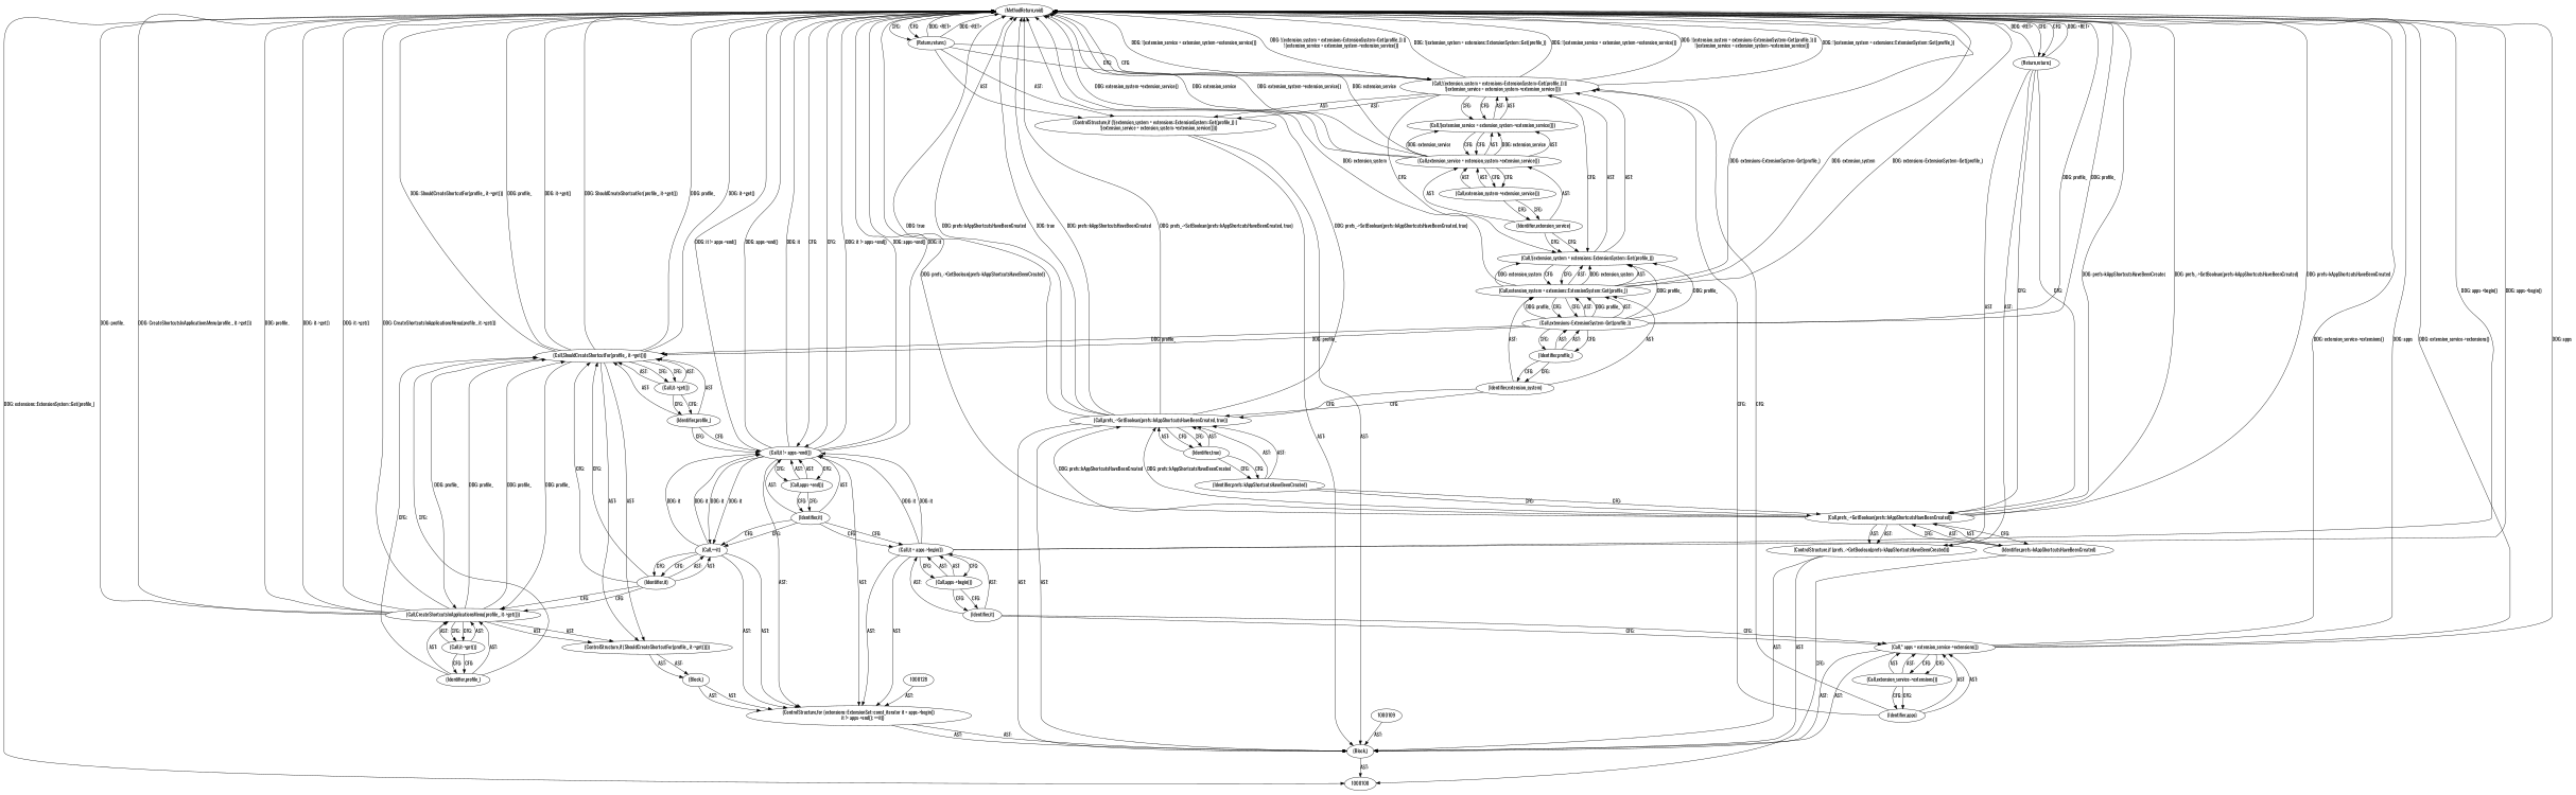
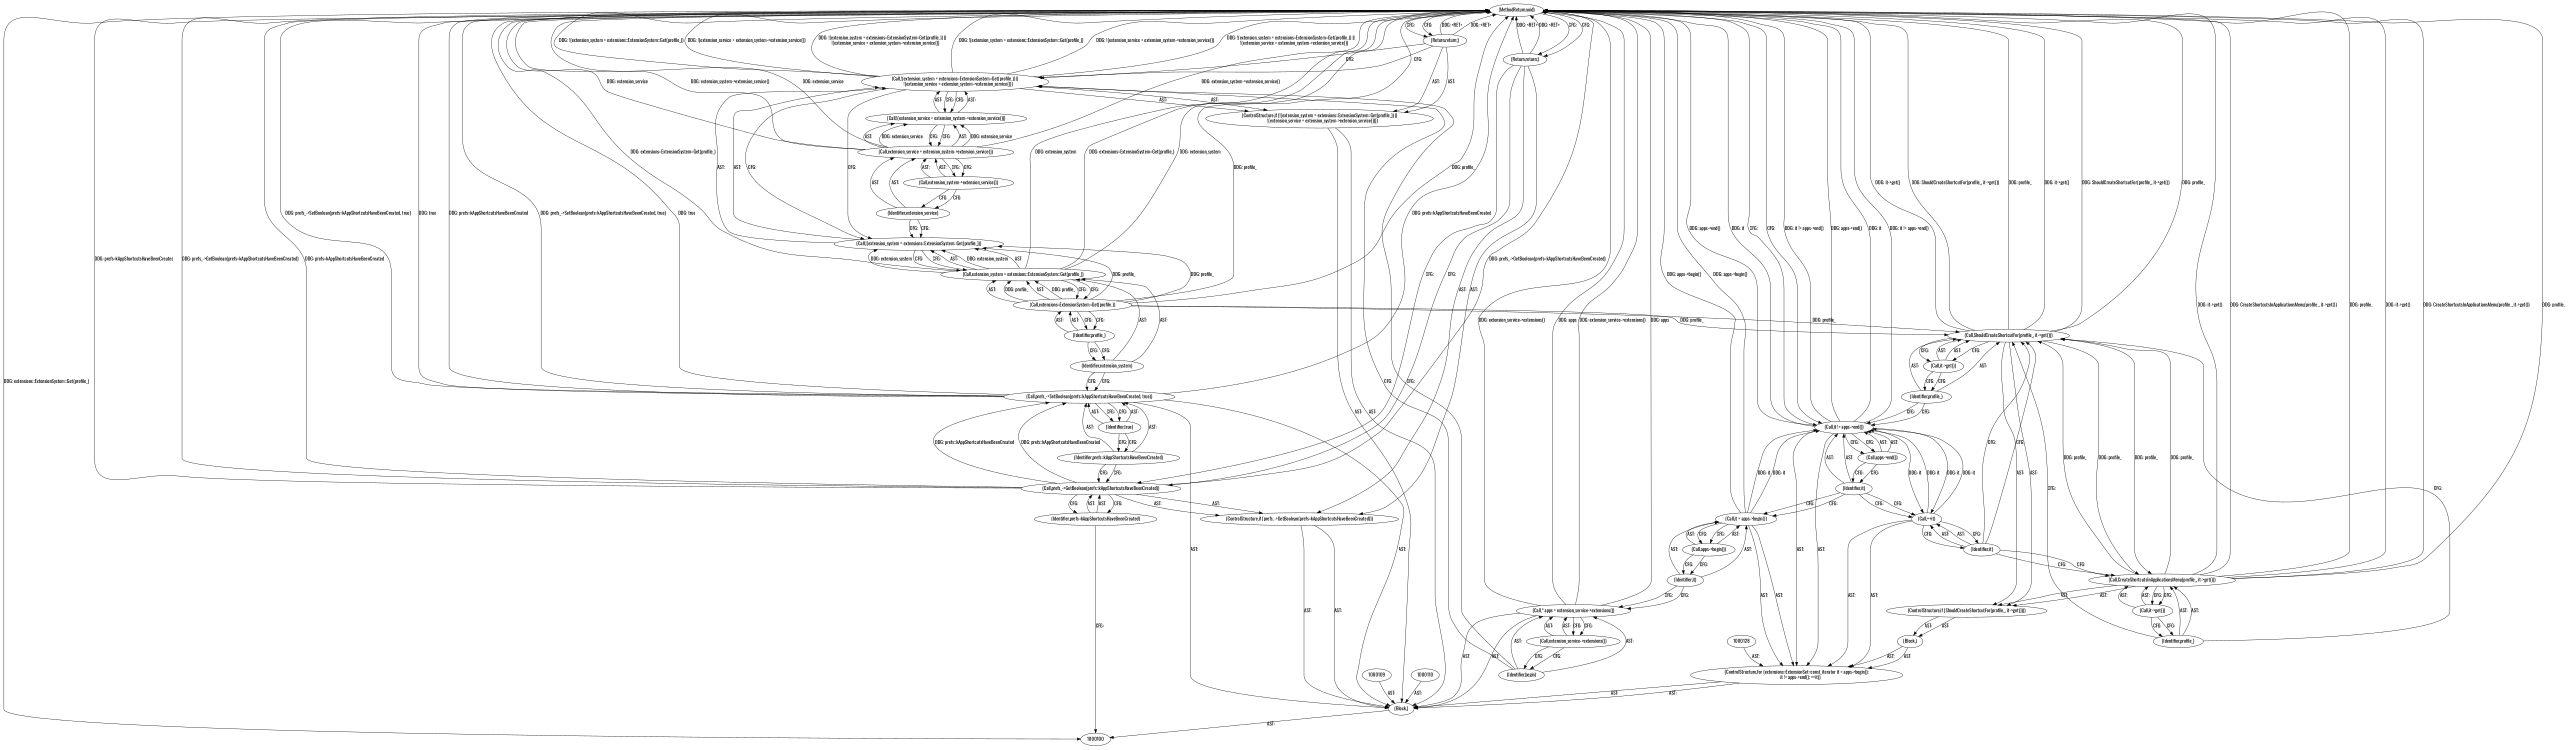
  digraph {
    fontname=Oswald
    node [fontname=Oswald]
    edge [fontname=Oswald]
    n1 [label="(MethodReturn,void)"]
    n2 [label="(Return,return;)"]
    n3 [label="(Call,it != apps->end())"]
    n4 [label="(Return,return;)"]
    1000100
    n6 [label="(Call,!(extension_system = extensions::ExtensionSystem::Get(profile_)) ||\n      !(extension_service = extension_system->extension_service()))"]
    n7 [label="(ControlStructure,if (!(extension_system = extensions::ExtensionSystem::Get(profile_)) ||\n      !(extension_service = extension_system->extension_service())))"]
    n8 [label="(ControlStructure,for (extensions::ExtensionSet::const_iterator it = apps->begin();\n       it != apps->end(); ++it))"]
    n9 [label="(Call,apps->end())"]
    n10 [label="(Call,++it)"]
    n11 [label="(ControlStructure,if (prefs_->GetBoolean(prefs::kAppShortcutsHaveBeenCreated)))"]
    n12 [label="(Call,prefs_->GetBoolean(prefs::kAppShortcutsHaveBeenCreated))"]
    n13 [label="(Block,)"]
    n14 [label="(Call,extension_system->extension_service())"]
    n15 [label="(Call,extension_service = extension_system->extension_service())"]
    n16 [label="(Identifier,extension_service)"]
    n17 [label="(Call,!(extension_service = extension_system->extension_service()))"]
    n18 [label="(Call,!(extension_system = extensions::ExtensionSystem::Get(profile_)))"]
    n19 [label="(Call,extension_system = extensions::ExtensionSystem::Get(profile_))"]
    n20 [label="(Call,* apps = extension_service->extensions())"]
    n21 [label="(Call,extension_service->extensions())"]
-   n22 [label="(Identifier,apps)"]
+   n22 [label="(Identifier,begin)"]
    n23 [label="(Call,it = apps->begin())"]
    n24 [label="(Call,apps->begin())"]
    n25 [label="(Identifier,it)"]
    n26 [label="(Identifier,it)"]
    n27 [label="(Identifier,it)"]
    n28 [label="(Call,ShouldCreateShortcutFor(profile_, it->get()))"]
    n29 [label="(Call,CreateShortcutsInApplicationsMenu(profile_, it->get()))"]
    n30 [label="(ControlStructure,if (ShouldCreateShortcutFor(profile_, it->get())))"]
    n31 [label="(Call,it->get())"]
    n32 [label="(Call,it->get())"]
    n33 [label="(Block,)"]
    n34 [label="(Identifier,profile_)"]
    n35 [label="(Identifier,profile_)"]
    n36 [label="(Identifier,prefs::kAppShortcutsHaveBeenCreated)"]
    n37 [label="(Call,prefs_->SetBoolean(prefs::kAppShortcutsHaveBeenCreated, true))"]
    n38 [label="(Identifier,true)"]
    n39 [label="(Identifier,prefs::kAppShortcutsHaveBeenCreated)"]
    n40 [label="(Call,extensions::ExtensionSystem::Get(profile_))"]
    n41 [label="(Identifier,profile_)"]
    n42 [label="(Identifier,extension_system)"]
    1000109
+   1000110
    1000128
    n1 -> n2 [label="CFG: "]
    n1 -> n2 [label="CFG: "]
    n1 -> n3 [label="CFG: "]
    n1 -> n3 [label="CFG: "]
    n1 -> n4 [label="CFG: "]
    n1 -> n4 [label="CFG: "]
    n1 -> 1000100 [label="DDG: extensions::ExtensionSystem::Get(profile_)"]
    n2 -> n1 [label="DDG: <RET>"]
    n2 -> n1 [label="DDG: <RET>"]
    n2 -> n6 [label="CFG: "]
    n2 -> n6 [label="CFG: "]
    n2 -> n7 [label="AST: "]
    n2 -> n7 [label="AST: "]
    n3 -> n1 [label="DDG: it != apps->end()"]
    n3 -> n1 [label="DDG: apps->end()"]
    n3 -> n1 [label="DDG: it"]
    n3 -> n1 [label="DDG: it != apps->end()"]
    n3 -> n1 [label="DDG: apps->end()"]
    n3 -> n1 [label="DDG: it"]
    n3 -> n8 [label="AST: "]
    n3 -> n8 [label="AST: "]
    n3 -> n9 [label="CFG: "]
    n3 -> n9 [label="CFG: "]
    n3 -> n10 [label="DDG: it"]
    n3 -> n10 [label="DDG: it"]
    n4 -> n1 [label="DDG: <RET>"]
    n4 -> n1 [label="DDG: <RET>"]
    n4 -> n11 [label="AST: "]
    n4 -> n11 [label="AST: "]
    n4 -> n12 [label="CFG: "]
    n4 -> n12 [label="CFG: "]
    n6 -> n1 [label="DDG: !(extension_service = extension_system->extension_service())"]
    n6 -> n1 [label="DDG: !(extension_system = extensions::ExtensionSystem::Get(profile_)) ||\n      !(extension_service = extension_system->extension_service())"]
    n6 -> n1 [label="DDG: !(extension_system = extensions::ExtensionSystem::Get(profile_))"]
    n6 -> n1 [label="DDG: !(extension_service = extension_system->extension_service())"]
    n6 -> n1 [label="DDG: !(extension_system = extensions::ExtensionSystem::Get(profile_)) ||\n      !(extension_service = extension_system->extension_service())"]
    n6 -> n1 [label="DDG: !(extension_system = extensions::ExtensionSystem::Get(profile_))"]
    n6 -> n7 [label="AST: "]
    n6 -> n7 [label="AST: "]
    n6 -> n17 [label="CFG: "]
    n6 -> n17 [label="CFG: "]
    n6 -> n18 [label="CFG: "]
    n6 -> n18 [label="CFG: "]
    n7 -> n13 [label="AST: "]
    n7 -> n13 [label="AST: "]
    n8 -> n13 [label="AST: "]
    n8 -> n13 [label="AST: "]
    n9 -> n3 [label="AST: "]
    n9 -> n3 [label="AST: "]
    n9 -> n26 [label="CFG: "]
    n9 -> n26 [label="CFG: "]
    n10 -> n3 [label="DDG: it"]
    n10 -> n3 [label="DDG: it"]
    n10 -> n8 [label="AST: "]
    n10 -> n8 [label="AST: "]
    n10 -> n27 [label="CFG: "]
    n10 -> n27 [label="CFG: "]
    n11 -> n13 [label="AST: "]
    n11 -> n13 [label="AST: "]
    n12 -> n1 [label="DDG: prefs::kAppShortcutsHaveBeenCreated"]
    n12 -> n1 [label="DDG: prefs_->GetBoolean(prefs::kAppShortcutsHaveBeenCreated)"]
    n12 -> n1 [label="DDG: prefs::kAppShortcutsHaveBeenCreated"]
    n12 -> n1 [label="DDG: prefs_->GetBoolean(prefs::kAppShortcutsHaveBeenCreated)"]
    n12 -> n11 [label="AST: "]
    n12 -> n11 [label="AST: "]
    n12 -> n36 [label="CFG: "]
    n12 -> n36 [label="CFG: "]
    n12 -> n37 [label="DDG: prefs::kAppShortcutsHaveBeenCreated"]
    n12 -> n37 [label="DDG: prefs::kAppShortcutsHaveBeenCreated"]
    n13 -> 1000100 [label="AST: "]
    n14 -> n15 [label="AST: "]
    n14 -> n15 [label="AST: "]
    n14 -> n16 [label="CFG: "]
    n14 -> n16 [label="CFG: "]
    n15 -> n1 [label="DDG: extension_system->extension_service()"]
    n15 -> n1 [label="DDG: extension_service"]
    n15 -> n1 [label="DDG: extension_system->extension_service()"]
    n15 -> n1 [label="DDG: extension_service"]
    n15 -> n14 [label="CFG: "]
    n15 -> n14 [label="CFG: "]
    n15 -> n17 [label="AST: "]
    n15 -> n17 [label="DDG: extension_service"]
    n15 -> n17 [label="AST: "]
    n15 -> n17 [label="DDG: extension_service"]
    n16 -> n15 [label="AST: "]
    n16 -> n15 [label="AST: "]
    n16 -> n18 [label="CFG: "]
    n16 -> n18 [label="CFG: "]
    n17 -> n6 [label="AST: "]
    n17 -> n6 [label="AST: "]
    n17 -> n15 [label="CFG: "]
    n17 -> n15 [label="CFG: "]
    n18 -> n6 [label="AST: "]
    n18 -> n6 [label="AST: "]
    n18 -> n19 [label="CFG: "]
    n18 -> n19 [label="CFG: "]
    n19 -> n1 [label="DDG: extensions::ExtensionSystem::Get(profile_)"]
    n19 -> n1 [label="DDG: extension_system"]
    n19 -> n1 [label="DDG: extensions::ExtensionSystem::Get(profile_)"]
    n19 -> n1 [label="DDG: extension_system"]
    n19 -> n18 [label="AST: "]
    n19 -> n18 [label="DDG: extension_system"]
    n19 -> n18 [label="AST: "]
    n19 -> n18 [label="DDG: extension_system"]
    n19 -> n40 [label="CFG: "]
    n19 -> n40 [label="CFG: "]
    n20 -> n1 [label="DDG: extension_service->extensions()"]
    n20 -> n1 [label="DDG: apps"]
    n20 -> n1 [label="DDG: extension_service->extensions()"]
    n20 -> n1 [label="DDG: apps"]
    n20 -> n13 [label="AST: "]
    n20 -> n13 [label="AST: "]
    n20 -> n21 [label="CFG: "]
    n20 -> n21 [label="CFG: "]
    n21 -> n20 [label="AST: "]
    n21 -> n20 [label="AST: "]
    n21 -> n22 [label="CFG: "]
    n21 -> n22 [label="CFG: "]
    n22 -> n6 [label="CFG: "]
    n22 -> n6 [label="CFG: "]
    n22 -> n20 [label="AST: "]
    n22 -> n20 [label="AST: "]
    n23 -> n1 [label="DDG: apps->begin()"]
    n23 -> n1 [label="DDG: apps->begin()"]
    n23 -> n3 [label="DDG: it"]
    n23 -> n3 [label="DDG: it"]
    n23 -> n8 [label="AST: "]
    n23 -> n8 [label="AST: "]
    n23 -> n24 [label="CFG: "]
    n23 -> n24 [label="CFG: "]
    n24 -> n23 [label="AST: "]
    n24 -> n23 [label="AST: "]
    n24 -> n25 [label="CFG: "]
    n24 -> n25 [label="CFG: "]
    n25 -> n20 [label="CFG: "]
    n25 -> n20 [label="CFG: "]
    n25 -> n23 [label="AST: "]
    n25 -> n23 [label="AST: "]
    n26 -> n3 [label="AST: "]
    n26 -> n3 [label="AST: "]
    n26 -> n10 [label="CFG: "]
    n26 -> n10 [label="CFG: "]
    n26 -> n23 [label="CFG: "]
    n26 -> n23 [label="CFG: "]
    n27 -> n10 [label="AST: "]
    n27 -> n10 [label="AST: "]
    n27 -> n28 [label="CFG: "]
    n27 -> n28 [label="CFG: "]
    n27 -> n29 [label="CFG: "]
    n27 -> n29 [label="CFG: "]
    n28 -> n1 [label="DDG: profile_"]
    n28 -> n1 [label="DDG: it->get()"]
    n28 -> n1 [label="DDG: ShouldCreateShortcutFor(profile_, it->get())"]
    n28 -> n1 [label="DDG: profile_"]
    n28 -> n1 [label="DDG: it->get()"]
    n28 -> n1 [label="DDG: ShouldCreateShortcutFor(profile_, it->get())"]
    n28 -> n29 [label="DDG: profile_"]
    n28 -> n29 [label="DDG: profile_"]
    n28 -> n30 [label="AST: "]
    n28 -> n30 [label="AST: "]
    n28 -> n31 [label="CFG: "]
    n28 -> n31 [label="CFG: "]
    n29 -> n1 [label="DDG: CreateShortcutsInApplicationsMenu(profile_, it->get())"]
    n29 -> n1 [label="DDG: profile_"]
    n29 -> n1 [label="DDG: it->get()"]
    n29 -> n1 [label="DDG: CreateShortcutsInApplicationsMenu(profile_, it->get())"]
    n29 -> n1 [label="DDG: profile_"]
    n29 -> n1 [label="DDG: it->get()"]
    n29 -> n28 [label="DDG: profile_"]
    n29 -> n28 [label="DDG: profile_"]
    n29 -> n30 [label="AST: "]
    n29 -> n30 [label="AST: "]
    n29 -> n32 [label="CFG: "]
    n29 -> n32 [label="CFG: "]
    n30 -> n33 [label="AST: "]
    n30 -> n33 [label="AST: "]
    n31 -> n28 [label="AST: "]
    n31 -> n28 [label="AST: "]
    n31 -> n34 [label="CFG: "]
    n31 -> n34 [label="CFG: "]
    n32 -> n29 [label="AST: "]
    n32 -> n29 [label="AST: "]
    n32 -> n35 [label="CFG: "]
    n32 -> n35 [label="CFG: "]
    n33 -> n8 [label="AST: "]
    n33 -> n8 [label="AST: "]
    n34 -> n3 [label="CFG: "]
    n34 -> n3 [label="CFG: "]
    n34 -> n28 [label="AST: "]
    n34 -> n28 [label="AST: "]
    n35 -> n28 [label="CFG: "]
    n35 -> n28 [label="CFG: "]
    n35 -> n29 [label="AST: "]
    n35 -> n29 [label="AST: "]
    n36 -> 1000100 [label="CFG: "]
    n36 -> n12 [label="AST: "]
    n36 -> n12 [label="AST: "]
    n37 -> n1 [label="DDG: true"]
    n37 -> n1 [label="DDG: prefs::kAppShortcutsHaveBeenCreated"]
    n37 -> n1 [label="DDG: prefs_->SetBoolean(prefs::kAppShortcutsHaveBeenCreated, true)"]
    n37 -> n1 [label="DDG: true"]
    n37 -> n1 [label="DDG: prefs::kAppShortcutsHaveBeenCreated"]
    n37 -> n1 [label="DDG: prefs_->SetBoolean(prefs::kAppShortcutsHaveBeenCreated, true)"]
    n37 -> n13 [label="AST: "]
    n37 -> n13 [label="AST: "]
    n37 -> n38 [label="CFG: "]
    n37 -> n38 [label="CFG: "]
    n38 -> n37 [label="AST: "]
    n38 -> n37 [label="AST: "]
    n38 -> n39 [label="CFG: "]
    n38 -> n39 [label="CFG: "]
    n39 -> n12 [label="CFG: "]
    n39 -> n12 [label="CFG: "]
    n39 -> n37 [label="AST: "]
    n39 -> n37 [label="AST: "]
    n40 -> n1 [label="DDG: profile_"]
    n40 -> n1 [label="DDG: profile_"]
    n40 -> n18 [label="DDG: profile_"]
    n40 -> n18 [label="DDG: profile_"]
    n40 -> n19 [label="AST: "]
    n40 -> n19 [label="DDG: profile_"]
    n40 -> n19 [label="AST: "]
    n40 -> n19 [label="DDG: profile_"]
    n40 -> n28 [label="DDG: profile_"]
    n40 -> n28 [label="DDG: profile_"]
    n40 -> n41 [label="CFG: "]
    n40 -> n41 [label="CFG: "]
    n41 -> n40 [label="AST: "]
    n41 -> n40 [label="AST: "]
    n41 -> n42 [label="CFG: "]
    n41 -> n42 [label="CFG: "]
    n42 -> n19 [label="AST: "]
    n42 -> n19 [label="AST: "]
    n42 -> n37 [label="CFG: "]
    n42 -> n37 [label="CFG: "]
    1000109 -> n13 [label="AST: "]
+   1000110 -> n13 [label="AST: "]
    1000128 -> n8 [label="AST: "]
  }
